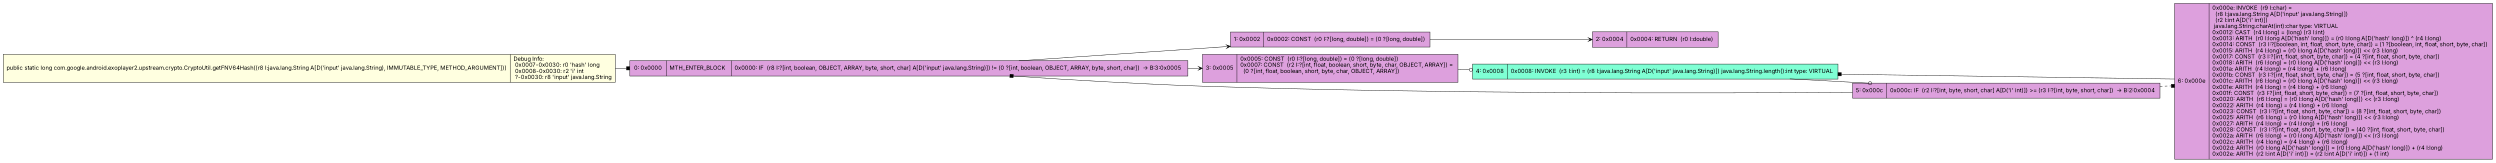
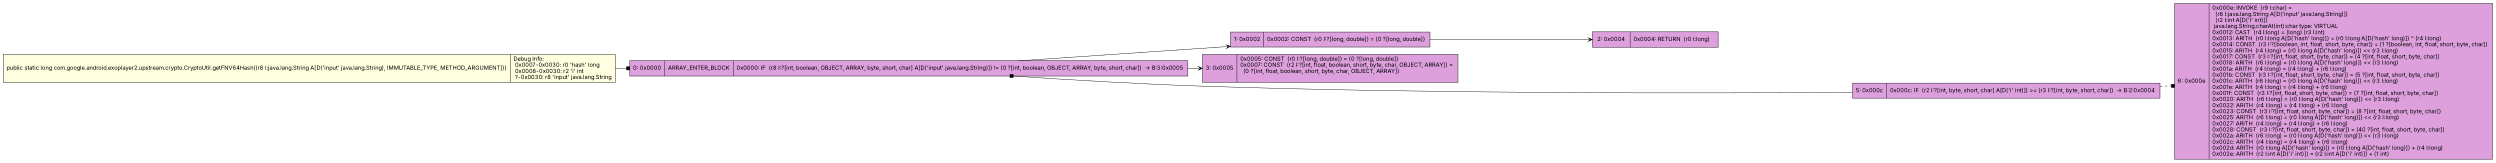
  digraph {
    fontname=Inter
    rankdir=LR
    node [fillcolor=plum fontname=Inter shape=record style=filled]
    edge [arrowhead=box fontname=Inter]
-   n1 [label="{0\:\ 0x0000|MTH_ENTER_BLOCK\l|0x0000: IF  (r8 I:?[int, boolean, OBJECT, ARRAY, byte, short, char] A[D('input' java.lang.String)]) != (0 ?[int, boolean, OBJECT, ARRAY, byte, short, char])  \-\> B:3:0x0005 \l}"]
+   n1 [label="{0\:\ 0x0000|ARRAY_ENTER_BLOCK\l|0x0000: IF  (r8 I:?[int, boolean, OBJECT, ARRAY, byte, short, char] A[D('input' java.lang.String)]) != (0 ?[int, boolean, OBJECT, ARRAY, byte, short, char])  \-\> B:3:0x0005 \l}"]
    n2 [label="{1\:\ 0x0002|0x0002: CONST  (r0 I:?[long, double]) = (0 ?[long, double]) \l}"]
    n3 [label="{3\:\ 0x0005|0x0005: CONST  (r0 I:?[long, double]) = (0 ?[long, double]) \l0x0007: CONST  (r2 I:?[int, float, boolean, short, byte, char, OBJECT, ARRAY]) = \l  (0 ?[int, float, boolean, short, byte, char, OBJECT, ARRAY])\l \l}"]
-   n4 [label="{2\:\ 0x0004|0x0004: RETURN  (r0 I:double) \l}"]
-   n5 [fillcolor=aquamarine label="{4\:\ 0x0008|0x0008: INVOKE  (r3 I:int) = (r8 I:java.lang.String A[D('input' java.lang.String)]) java.lang.String.length():int type: VIRTUAL \l}"]
+   n4 [label="{2\:\ 0x0004|0x0004: RETURN  (r0 I:long) \l}"]
    n6 [label="{5\:\ 0x000c|0x000c: IF  (r2 I:?[int, byte, short, char] A[D('i' int)]) \>= (r3 I:?[int, byte, short, char])  \-\> B:2:0x0004 \l}"]
    n7 [label="{6\:\ 0x000e|0x000e: INVOKE  (r9 I:char) = \l  (r8 I:java.lang.String A[D('input' java.lang.String)])\l  (r2 I:int A[D('i' int)])\l java.lang.String.charAt(int):char type: VIRTUAL \l0x0012: CAST  (r4 I:long) = (long) (r3 I:int) \l0x0013: ARITH  (r0 I:long A[D('hash' long)]) = (r0 I:long A[D('hash' long)]) ^ (r4 I:long) \l0x0014: CONST  (r3 I:?[boolean, int, float, short, byte, char]) = (1 ?[boolean, int, float, short, byte, char]) \l0x0015: ARITH  (r4 I:long) = (r0 I:long A[D('hash' long)]) \<\< (r3 I:long) \l0x0017: CONST  (r3 I:?[int, float, short, byte, char]) = (4 ?[int, float, short, byte, char]) \l0x0018: ARITH  (r6 I:long) = (r0 I:long A[D('hash' long)]) \<\< (r3 I:long) \l0x001a: ARITH  (r4 I:long) = (r4 I:long) + (r6 I:long) \l0x001b: CONST  (r3 I:?[int, float, short, byte, char]) = (5 ?[int, float, short, byte, char]) \l0x001c: ARITH  (r6 I:long) = (r0 I:long A[D('hash' long)]) \<\< (r3 I:long) \l0x001e: ARITH  (r4 I:long) = (r4 I:long) + (r6 I:long) \l0x001f: CONST  (r3 I:?[int, float, short, byte, char]) = (7 ?[int, float, short, byte, char]) \l0x0020: ARITH  (r6 I:long) = (r0 I:long A[D('hash' long)]) \<\< (r3 I:long) \l0x0022: ARITH  (r4 I:long) = (r4 I:long) + (r6 I:long) \l0x0023: CONST  (r3 I:?[int, float, short, byte, char]) = (8 ?[int, float, short, byte, char]) \l0x0025: ARITH  (r6 I:long) = (r0 I:long A[D('hash' long)]) \<\< (r3 I:long) \l0x0027: ARITH  (r4 I:long) = (r4 I:long) + (r6 I:long) \l0x0028: CONST  (r3 I:?[int, float, short, byte, char]) = (40 ?[int, float, short, byte, char]) \l0x002a: ARITH  (r6 I:long) = (r0 I:long A[D('hash' long)]) \<\< (r3 I:long) \l0x002c: ARITH  (r4 I:long) = (r4 I:long) + (r6 I:long) \l0x002d: ARITH  (r0 I:long A[D('hash' long)]) = (r0 I:long A[D('hash' long)]) + (r4 I:long) \l0x002e: ARITH  (r2 I:int A[D('i' int)]) = (r2 I:int A[D('i' int)]) + (1 int) \l}"]
    n8 [fillcolor=lightyellow label="{public static long com.google.android.exoplayer2.upstream.crypto.CryptoUtil.getFNV64Hash((r8 I:java.lang.String A[D('input' java.lang.String), IMMUTABLE_TYPE, METHOD_ARGUMENT]))  | Debug Info:\l  0x0007\-0x0030: r0 'hash' long\l  0x0008\-0x0030: r2 'i' int\l  ?\-0x0030: r8 'input' java.lang.String\l}"]
    n1 -> n2 [arrowhead=vee style=solid]
    n1 -> n3 [arrowhead=vee]
    n2 -> n4 [arrowhead=vee]
-   n3 -> n5 [arrowhead=odot]
-   n5 -> n6 [arrowhead=odot]
    n6 -> n1
    n6 -> n7 [style=dashed]
-   n7 -> n5
    n8 -> n1
  }
